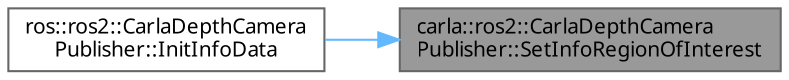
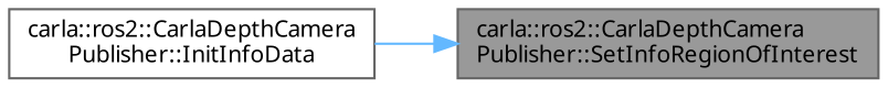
  digraph {
    rankdir=RL
    fontname="Noto Sans"
    node [fontname="Noto Sans" fontsize=10 shape=box style=filled]
    n1 [color=gray40 fillcolor=grey60 fontcolor=black height=0.2 label="carla::ros2::CarlaDepthCamera\lPublisher::SetInfoRegionOfInterest" width=0.4]
-   n2 [color=grey40 fillcolor=white height=0.2 label="ros::ros2::CarlaDepthCamera\lPublisher::InitInfoData" width=0.4]
+   n2 [color=grey40 fillcolor=white height=0.2 label="carla::ros2::CarlaDepthCamera\lPublisher::InitInfoData" width=0.4]
    n1 -> n2 [color=steelblue1 dir=back fontname="Noto Sans" fontsize=10 labelfontname=Helvetica labelfontsize=10 style=solid]
  }
